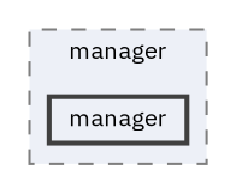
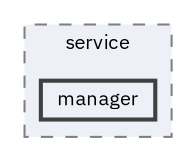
  digraph {
    compound=true
    rankdir=LR
    fontname="IBM Plex Sans"
    n1 [color=grey25 fillcolor="#edf0f7" fontname="IBM Plex Sans" fontsize=10 height=0.2 label=manager shape=box style="filled,bold" width=0.4]
    subgraph cluster_1 {
      bgcolor="#edf0f7"
      fontsize=10
-     label=manager
+     label=service
      pencolor=grey50
      style="filled,dashed"
      n1
    }
  }
